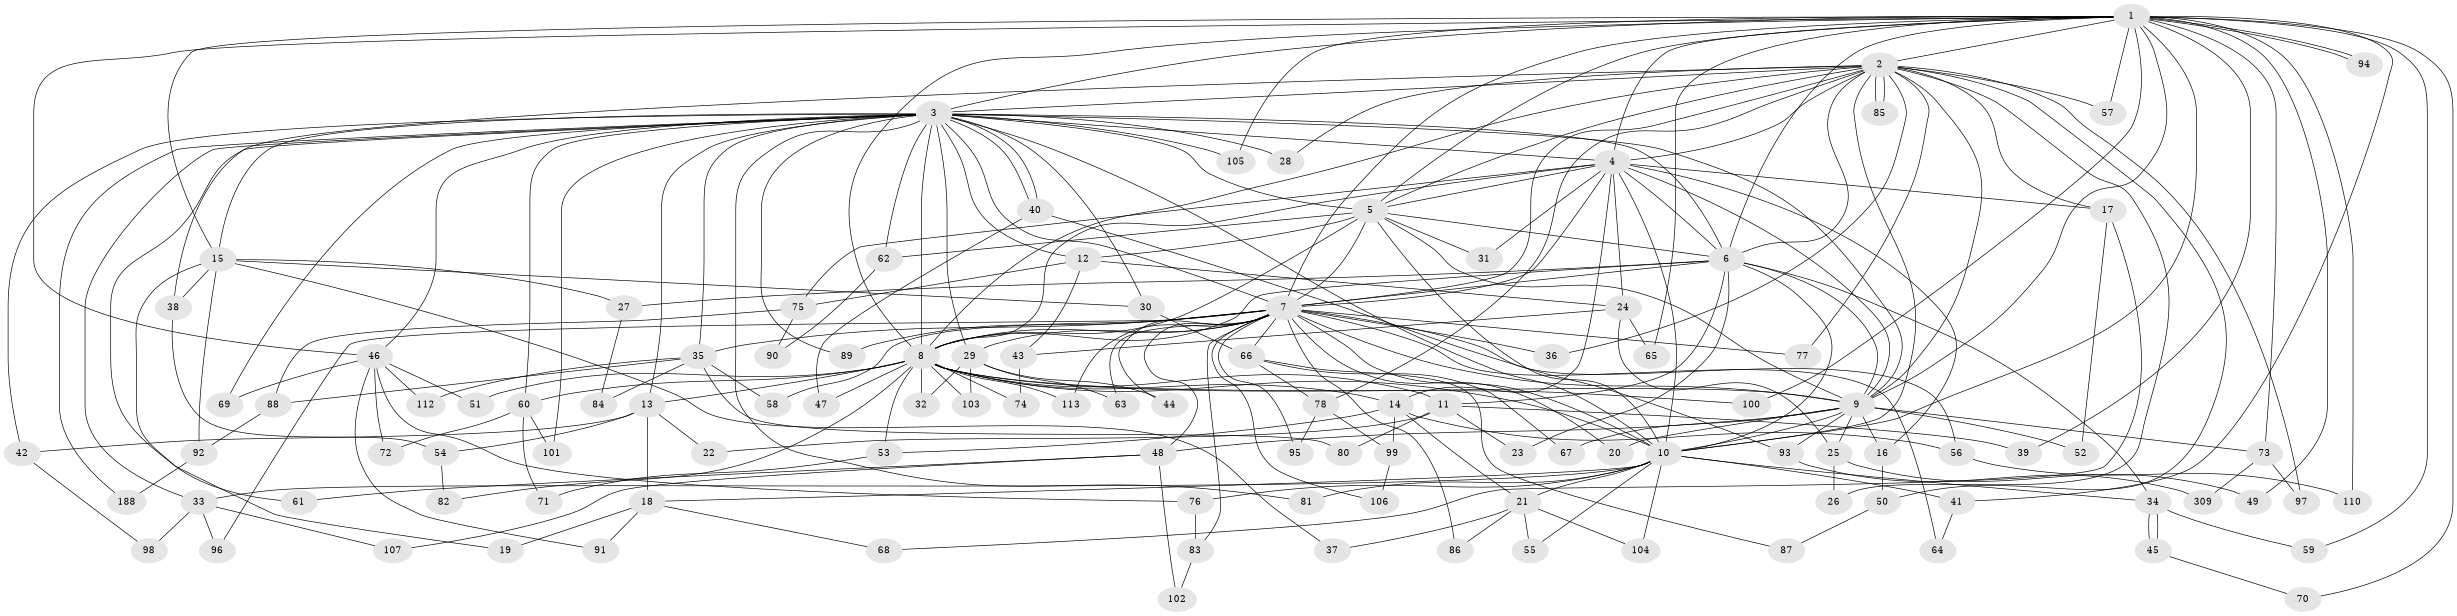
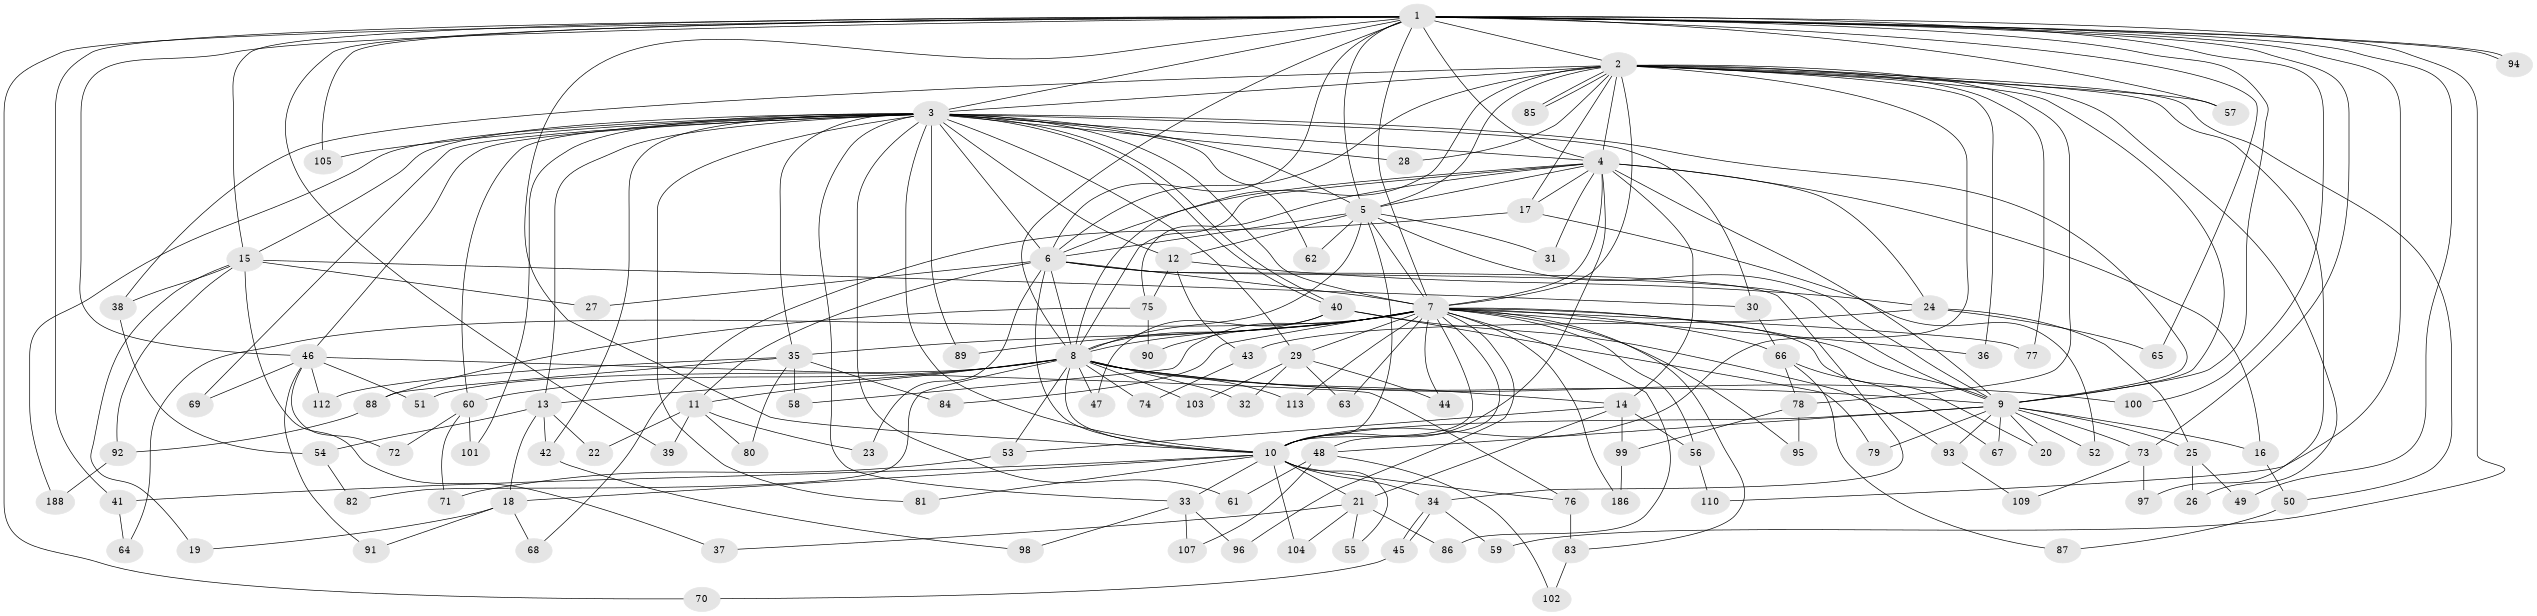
  graph {
    node [color=gray90 style=filled]
    1
    2
    3
    4
    5
    6
    7
    8
    9
    10
    15
    39
    41
    46
    49
    57
    59
    65
    70
    73
    94
    100
    105
    110
    17
    26
    28
    36
    38
    50
    77
    78
    85
    97
    12
    13
    29
    30
    33
    35
    40
    42
    60
    61
    62
    69
    81
    89
    101
    n50 [label=188]
    14
    16
    24
    31
    75
    11
    23
    27
    34
    20
    44
    48
    56
    58
    63
    64
    66
    83
    84
    86
    90
    95
    96
-   106
+   106 [label=186]
    113
    32
    47
    51
    53
    74
    82
    103
    25
    52
    67
+   79
    93
    18
    21
    55
    76
    104
    19
    37
    92
    91
    112
    72
-   109 [label=309]
+   109
    68
    54
    87
    99
    43
    22
    98
    107
    80
    88
    71
    45
    102
    1 -- 2
    1 -- 3
    1 -- 4
    1 -- 5
    1 -- 6
    1 -- 7
    1 -- 8
    1 -- 9
    1 -- 10
    1 -- 15
    1 -- 39
    1 -- 41
    1 -- 46
    1 -- 49
    1 -- 57
    1 -- 59
    1 -- 65
    1 -- 70
    1 -- 73
    1 -- 94
    1 -- 94
    1 -- 100
    1 -- 105
    1 -- 110
    2 -- 3
    2 -- 4
    2 -- 5
    2 -- 6
    2 -- 7
    2 -- 8
    2 -- 9
    2 -- 10
    2 -- 57
    2 -- 17
    2 -- 26
    2 -- 28
    2 -- 36
    2 -- 38
    2 -- 50
    2 -- 77
    2 -- 78
    2 -- 85
    2 -- 85
    2 -- 97
    3 -- 4
    3 -- 5
    3 -- 6
    3 -- 7
-   3 -- 8
+   40 -- 8
    3 -- 9
    3 -- 10
    3 -- 15
    3 -- 46
    3 -- 105
    3 -- 28
    3 -- 12
    3 -- 13
    3 -- 29
    3 -- 30
    3 -- 33
    3 -- 35
    3 -- 40
    3 -- 40
    3 -- 42
    3 -- 60
    3 -- 61
    3 -- 62
    3 -- 69
    3 -- 81
    3 -- 89
    3 -- 101
    3 -- n50
    4 -- 5
    4 -- 6
    4 -- 7
    4 -- 8
    4 -- 9
    4 -- 10
    4 -- 17
    4 -- 14
    4 -- 16
    4 -- 24
    4 -- 31
    4 -- 75
    5 -- 6
    5 -- 7
    5 -- 8
    5 -- 9
    5 -- 10
    5 -- 12
    5 -- 62
    5 -- 31
    6 -- 7
    6 -- 8
    6 -- 9
    6 -- 10
    6 -- 11
    6 -- 23
    6 -- 27
    6 -- 34
    7 -- 8
    7 -- 9
    7 -- 10
    7 -- 36
    7 -- 77
    7 -- 29
    7 -- 35
    7 -- 89
    7 -- 20
    7 -- 44
    7 -- 48
    7 -- 56
    7 -- 58
    7 -- 63
    7 -- 64
    7 -- 66
    7 -- 83
-   27 -- 84
+   7 -- 84
    7 -- 86
-   62 -- 90
+   7 -- 90
    7 -- 95
    7 -- 96
    7 -- 106
    7 -- 113
    8 -- 9
    8 -- 10
    8 -- 100
    8 -- 13
    8 -- 60
    8 -- 14
    8 -- 11
    8 -- 113
    8 -- 32
    8 -- 47
    8 -- 51
    8 -- 53
    8 -- 74
    8 -- 82
    8 -- 103
    9 -- 10
    9 -- 73
    9 -- 16
    9 -- 20
    9 -- 48
    9 -- 25
    9 -- 52
    9 -- 67
+   9 -- 79
    9 -- 93
    10 -- 41
    10 -- 33
    10 -- 81
    10 -- 34
    10 -- 18
    10 -- 21
    10 -- 55
    10 -- 76
    10 -- 104
    15 -- 38
    15 -- 30
    15 -- 27
    15 -- 19
    15 -- 37
    15 -- 92
    41 -- 64
    46 -- 69
    46 -- 51
    46 -- 76
    46 -- 91
    46 -- 112
    46 -- 72
    73 -- 97
    73 -- 109
    17 -- 52
    17 -- 68
    38 -- 54
    50 -- 87
    78 -- 95
    78 -- 99
    12 -- 24
    12 -- 75
    12 -- 43
    13 -- 42
    13 -- 18
    13 -- 54
    13 -- 22
    29 -- 44
    29 -- 63
    29 -- 32
    29 -- 103
    30 -- 66
    33 -- 96
    33 -- 98
    33 -- 107
    35 -- 58
    35 -- 84
    35 -- 112
    35 -- 80
    35 -- 88
    40 -- 47
+   40 -- 79
    40 -- 93
    42 -- 98
    60 -- 101
    60 -- 72
    60 -- 71
    14 -- 56
    14 -- 53
    14 -- 21
    14 -- 99
    16 -- 50
    24 -- 65
    24 -- 25
    24 -- 43
    75 -- 90
    75 -- 88
    11 -- 39
    11 -- 23
    11 -- 22
    11 -- 80
    34 -- 59
    34 -- 45
    34 -- 45
    48 -- 61
    48 -- 107
    48 -- 102
    56 -- 110
    66 -- 78
    66 -- 67
    66 -- 87
    83 -- 102
    53 -- 71
    25 -- 49
    25 -- 26
    93 -- 109
    18 -- 19
    18 -- 91
    18 -- 68
    21 -- 86
    21 -- 55
    21 -- 104
    21 -- 37
    76 -- 83
    92 -- n50
    54 -- 82
    99 -- 106
    43 -- 74
    88 -- 92
    45 -- 70
  }
